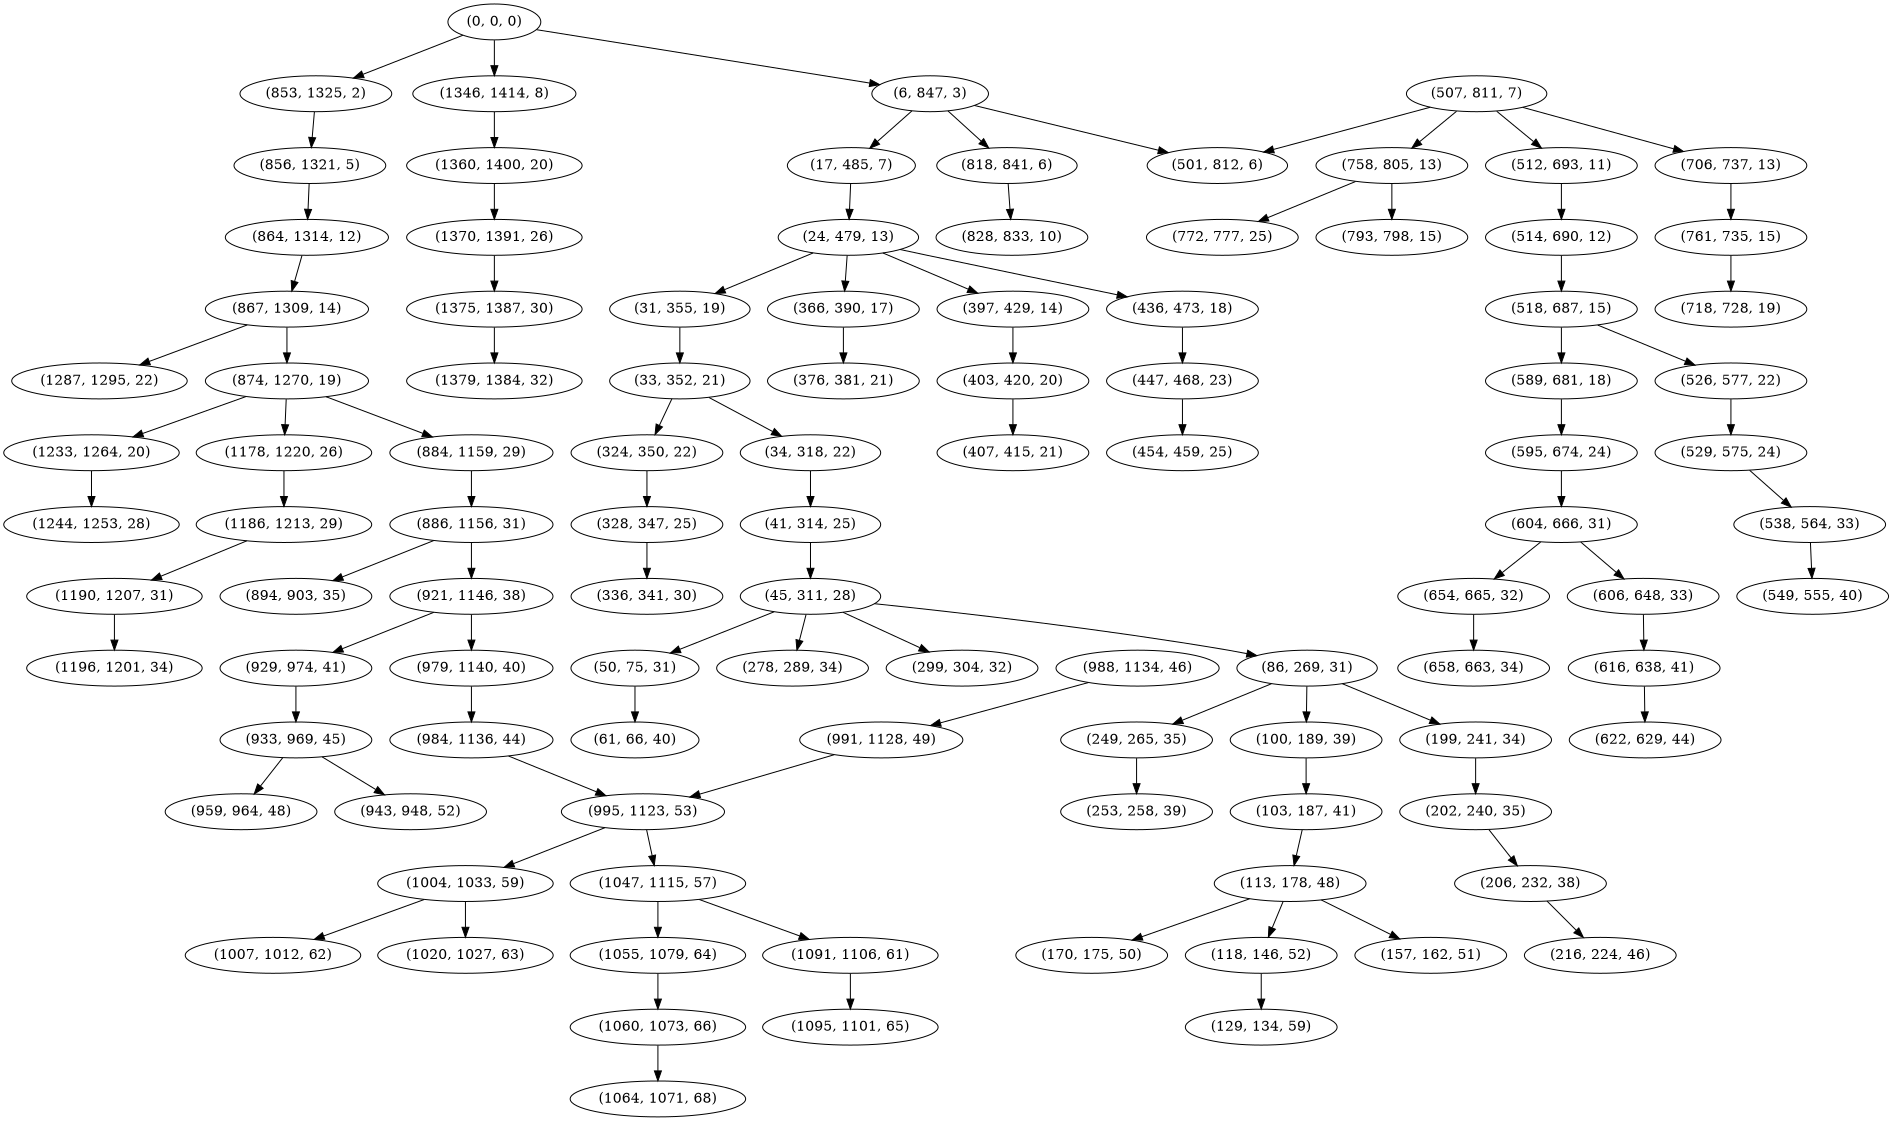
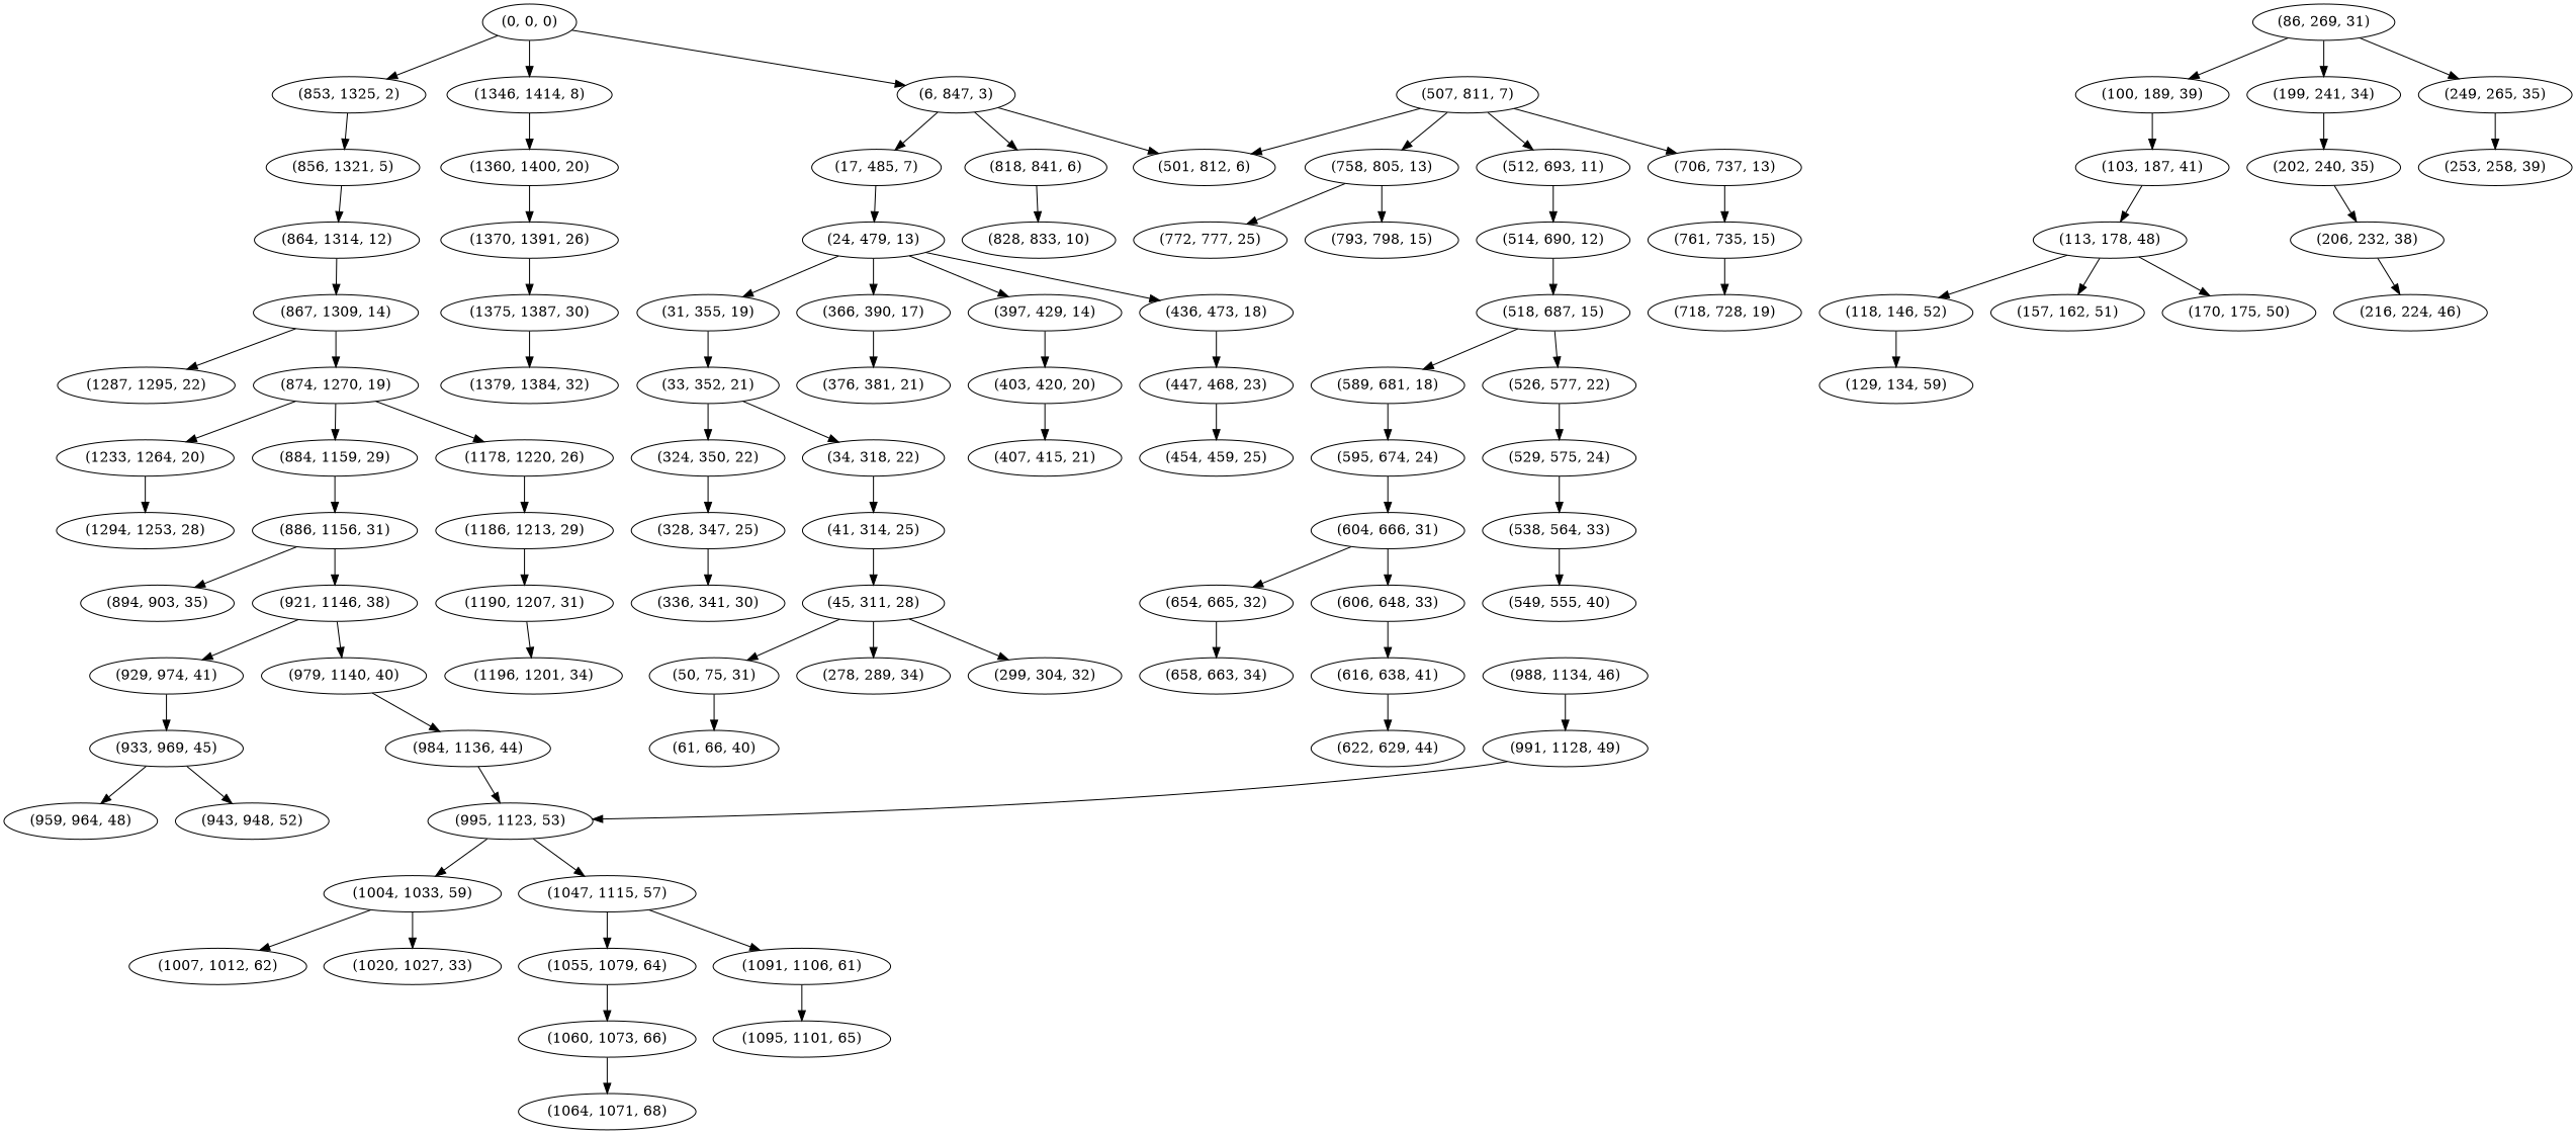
  digraph {
    "(0, 0, 0)"
    "(6, 847, 3)"
    "(853, 1325, 2)"
    "(1346, 1414, 8)"
    "(17, 485, 7)"
    "(501, 812, 6)"
    "(818, 841, 6)"
    "(856, 1321, 5)"
    "(1360, 1400, 20)"
    "(24, 479, 13)"
    "(828, 833, 10)"
    "(31, 355, 19)"
    "(366, 390, 17)"
    "(397, 429, 14)"
    "(436, 473, 18)"
    "(33, 352, 21)"
    "(376, 381, 21)"
    "(403, 420, 20)"
    "(447, 468, 23)"
    "(34, 318, 22)"
    "(324, 350, 22)"
    "(41, 314, 25)"
    "(328, 347, 25)"
    "(45, 311, 28)"
    "(50, 75, 31)"
    "(86, 269, 31)"
    "(278, 289, 34)"
    "(299, 304, 32)"
    "(61, 66, 40)"
    "(100, 189, 39)"
    "(199, 241, 34)"
    "(249, 265, 35)"
    "(103, 187, 41)"
    "(202, 240, 35)"
    "(253, 258, 39)"
    "(113, 178, 48)"
    "(118, 146, 52)"
    "(157, 162, 51)"
    "(170, 175, 50)"
    "(129, 134, 59)"
    "(206, 232, 38)"
    "(216, 224, 46)"
    "(336, 341, 30)"
    "(407, 415, 21)"
    "(454, 459, 25)"
    "(507, 811, 7)"
    "(512, 693, 11)"
    "(706, 737, 13)"
    "(758, 805, 13)"
    "(514, 690, 12)"
    n51 [label="(761, 735, 15)"]
    "(772, 777, 25)"
    "(793, 798, 15)"
    "(518, 687, 15)"
    "(526, 577, 22)"
    "(589, 681, 18)"
    "(529, 575, 24)"
    "(595, 674, 24)"
    "(538, 564, 33)"
    "(549, 555, 40)"
    "(604, 666, 31)"
    "(606, 648, 33)"
    "(654, 665, 32)"
    "(616, 638, 41)"
    "(658, 663, 34)"
    "(622, 629, 44)"
    "(718, 728, 19)"
    "(864, 1314, 12)"
    "(867, 1309, 14)"
    "(874, 1270, 19)"
    "(1287, 1295, 22)"
    "(884, 1159, 29)"
    "(1178, 1220, 26)"
    "(1233, 1264, 20)"
    "(886, 1156, 31)"
    "(1186, 1213, 29)"
-   "(1244, 1253, 28)"
+   "(1244, 1253, 28)" [label="(1294, 1253, 28)"]
    "(894, 903, 35)"
    "(921, 1146, 38)"
    "(929, 974, 41)"
    "(979, 1140, 40)"
    "(933, 969, 45)"
    "(984, 1136, 44)"
    "(943, 948, 52)"
    "(959, 964, 48)"
    "(995, 1123, 53)"
    "(988, 1134, 46)"
    "(991, 1128, 49)"
    "(1004, 1033, 59)"
    "(1047, 1115, 57)"
    "(1007, 1012, 62)"
-   "(1020, 1027, 63)"
+   "(1020, 1027, 63)" [label="(1020, 1027, 33)"]
    "(1055, 1079, 64)"
    "(1091, 1106, 61)"
    "(1060, 1073, 66)"
    "(1095, 1101, 65)"
    "(1064, 1071, 68)"
    "(1190, 1207, 31)"
    "(1196, 1201, 34)"
    "(1370, 1391, 26)"
    "(1375, 1387, 30)"
    "(1379, 1384, 32)"
    "(0, 0, 0)" -> "(6, 847, 3)"
    "(0, 0, 0)" -> "(853, 1325, 2)"
    "(0, 0, 0)" -> "(1346, 1414, 8)"
    "(6, 847, 3)" -> "(17, 485, 7)"
    "(6, 847, 3)" -> "(501, 812, 6)"
    "(6, 847, 3)" -> "(818, 841, 6)"
    "(853, 1325, 2)" -> "(856, 1321, 5)"
    "(1346, 1414, 8)" -> "(1360, 1400, 20)"
    "(17, 485, 7)" -> "(24, 479, 13)"
    "(818, 841, 6)" -> "(828, 833, 10)"
    "(856, 1321, 5)" -> "(864, 1314, 12)"
    "(1360, 1400, 20)" -> "(1370, 1391, 26)"
    "(24, 479, 13)" -> "(31, 355, 19)"
    "(24, 479, 13)" -> "(366, 390, 17)"
    "(24, 479, 13)" -> "(397, 429, 14)"
    "(24, 479, 13)" -> "(436, 473, 18)"
    "(31, 355, 19)" -> "(33, 352, 21)"
    "(366, 390, 17)" -> "(376, 381, 21)"
    "(397, 429, 14)" -> "(403, 420, 20)"
    "(436, 473, 18)" -> "(447, 468, 23)"
    "(33, 352, 21)" -> "(34, 318, 22)"
    "(33, 352, 21)" -> "(324, 350, 22)"
    "(403, 420, 20)" -> "(407, 415, 21)"
    "(447, 468, 23)" -> "(454, 459, 25)"
    "(34, 318, 22)" -> "(41, 314, 25)"
    "(324, 350, 22)" -> "(328, 347, 25)"
    "(41, 314, 25)" -> "(45, 311, 28)"
    "(328, 347, 25)" -> "(336, 341, 30)"
    "(45, 311, 28)" -> "(50, 75, 31)"
-   "(45, 311, 28)" -> "(86, 269, 31)"
    "(45, 311, 28)" -> "(278, 289, 34)"
    "(45, 311, 28)" -> "(299, 304, 32)"
    "(50, 75, 31)" -> "(61, 66, 40)"
    "(86, 269, 31)" -> "(100, 189, 39)"
    "(86, 269, 31)" -> "(199, 241, 34)"
    "(86, 269, 31)" -> "(249, 265, 35)"
    "(100, 189, 39)" -> "(103, 187, 41)"
    "(199, 241, 34)" -> "(202, 240, 35)"
    "(249, 265, 35)" -> "(253, 258, 39)"
    "(103, 187, 41)" -> "(113, 178, 48)"
    "(202, 240, 35)" -> "(206, 232, 38)"
    "(113, 178, 48)" -> "(118, 146, 52)"
    "(113, 178, 48)" -> "(157, 162, 51)"
    "(113, 178, 48)" -> "(170, 175, 50)"
    "(118, 146, 52)" -> "(129, 134, 59)"
    "(206, 232, 38)" -> "(216, 224, 46)"
    "(507, 811, 7)" -> "(501, 812, 6)"
    "(507, 811, 7)" -> "(512, 693, 11)"
    "(507, 811, 7)" -> "(706, 737, 13)"
    "(507, 811, 7)" -> "(758, 805, 13)"
    "(512, 693, 11)" -> "(514, 690, 12)"
    "(706, 737, 13)" -> n51
    "(758, 805, 13)" -> "(772, 777, 25)"
    "(758, 805, 13)" -> "(793, 798, 15)"
    "(514, 690, 12)" -> "(518, 687, 15)"
    n51 -> "(718, 728, 19)"
    "(518, 687, 15)" -> "(526, 577, 22)"
    "(518, 687, 15)" -> "(589, 681, 18)"
    "(526, 577, 22)" -> "(529, 575, 24)"
    "(589, 681, 18)" -> "(595, 674, 24)"
    "(529, 575, 24)" -> "(538, 564, 33)"
    "(595, 674, 24)" -> "(604, 666, 31)"
    "(538, 564, 33)" -> "(549, 555, 40)"
    "(604, 666, 31)" -> "(606, 648, 33)"
    "(604, 666, 31)" -> "(654, 665, 32)"
    "(606, 648, 33)" -> "(616, 638, 41)"
    "(654, 665, 32)" -> "(658, 663, 34)"
    "(616, 638, 41)" -> "(622, 629, 44)"
    "(864, 1314, 12)" -> "(867, 1309, 14)"
    "(867, 1309, 14)" -> "(874, 1270, 19)"
    "(867, 1309, 14)" -> "(1287, 1295, 22)"
    "(874, 1270, 19)" -> "(884, 1159, 29)"
    "(874, 1270, 19)" -> "(1178, 1220, 26)"
    "(874, 1270, 19)" -> "(1233, 1264, 20)"
    "(884, 1159, 29)" -> "(886, 1156, 31)"
    "(1178, 1220, 26)" -> "(1186, 1213, 29)"
    "(1233, 1264, 20)" -> "(1244, 1253, 28)"
    "(886, 1156, 31)" -> "(894, 903, 35)"
    "(886, 1156, 31)" -> "(921, 1146, 38)"
    "(1186, 1213, 29)" -> "(1190, 1207, 31)"
    "(921, 1146, 38)" -> "(929, 974, 41)"
    "(921, 1146, 38)" -> "(979, 1140, 40)"
    "(929, 974, 41)" -> "(933, 969, 45)"
    "(979, 1140, 40)" -> "(984, 1136, 44)"
    "(933, 969, 45)" -> "(943, 948, 52)"
    "(933, 969, 45)" -> "(959, 964, 48)"
    "(984, 1136, 44)" -> "(995, 1123, 53)"
    "(995, 1123, 53)" -> "(1004, 1033, 59)"
    "(995, 1123, 53)" -> "(1047, 1115, 57)"
    "(988, 1134, 46)" -> "(991, 1128, 49)"
    "(991, 1128, 49)" -> "(995, 1123, 53)"
    "(1004, 1033, 59)" -> "(1007, 1012, 62)"
    "(1004, 1033, 59)" -> "(1020, 1027, 63)"
    "(1047, 1115, 57)" -> "(1055, 1079, 64)"
    "(1047, 1115, 57)" -> "(1091, 1106, 61)"
    "(1055, 1079, 64)" -> "(1060, 1073, 66)"
    "(1091, 1106, 61)" -> "(1095, 1101, 65)"
    "(1060, 1073, 66)" -> "(1064, 1071, 68)"
    "(1190, 1207, 31)" -> "(1196, 1201, 34)"
    "(1370, 1391, 26)" -> "(1375, 1387, 30)"
    "(1375, 1387, 30)" -> "(1379, 1384, 32)"
  }
